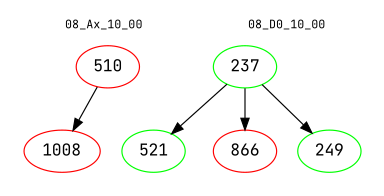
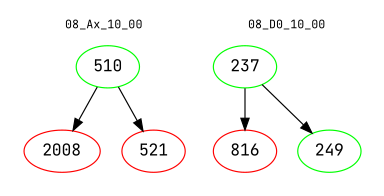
  digraph {
    fontname="JetBrains Mono"
    node [color=green fontname="JetBrains Mono"]
    edge [color=black fontname="JetBrains Mono"]
-   n1 [color=red label=510]
-   n2 [label=521]
-   n3 [color=red label=1008]
+   n1 [label=510]
+   n2 [color=red label=521]
+   n3 [color=red label=2008]
    n4 [label=237]
-   n5 [color=red label=866]
+   n5 [color=red label=816]
    n6 [label=249]
    subgraph cluster_1 {
      color=white
      fontsize=10
      label="08_Ax_10_00"
      n1
      n2
      n3
    }
    subgraph cluster_2 {
      color=white
      fontsize=10
      label="08_D0_10_00"
      n4
      n5
      n6
    }
-   n4 -> n2
+   n1 -> n2
    n1 -> n3
    n4 -> n5
    n4 -> n6
  }
